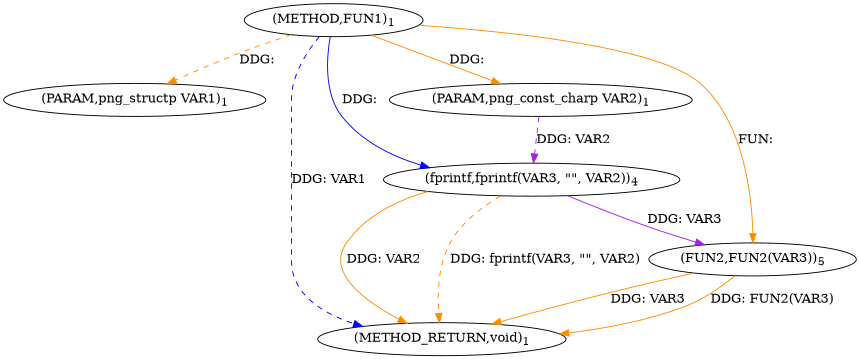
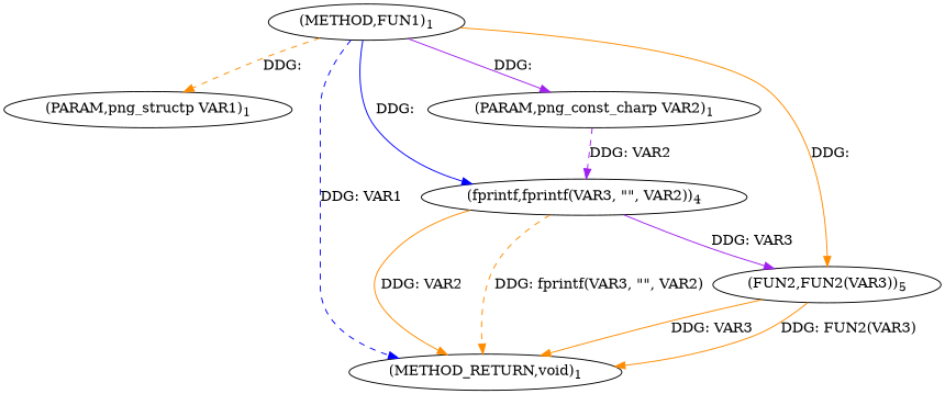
  digraph {
    edge [color=darkorange style=solid]
    n1 [label=<(METHOD,FUN1)<SUB>1</SUB>>]
    n2 [label=<(PARAM,png_structp VAR1)<SUB>1</SUB>>]
    n3 [label=<(PARAM,png_const_charp VAR2)<SUB>1</SUB>>]
    n4 [label=<(fprintf,fprintf(VAR3, &quot;&quot;, VAR2))<SUB>4</SUB>>]
    n5 [label=<(FUN2,FUN2(VAR3))<SUB>5</SUB>>]
    n6 [label=<(METHOD_RETURN,void)<SUB>1</SUB>>]
    n1 -> n2 [label="DDG: " style=dashed]
-   n1 -> n3 [label="DDG: "]
+   n1 -> n3 [color=purple label="DDG: "]
    n1 -> n4 [color=blue label="DDG: "]
-   n1 -> n5 [label="FUN: "]
+   n1 -> n5 [label="DDG: "]
    n1 -> n6 [color=blue label="DDG: VAR1" style=dashed]
    n3 -> n4 [color=purple label="DDG: VAR2" style=dashed]
    n4 -> n5 [color=purple label="DDG: VAR3"]
    n4 -> n6 [label="DDG: VAR2"]
    n4 -> n6 [label="DDG: fprintf(VAR3, &quot;&quot;, VAR2)" style=dashed]
    n5 -> n6 [label="DDG: VAR3"]
    n5 -> n6 [label="DDG: FUN2(VAR3)"]
  }
